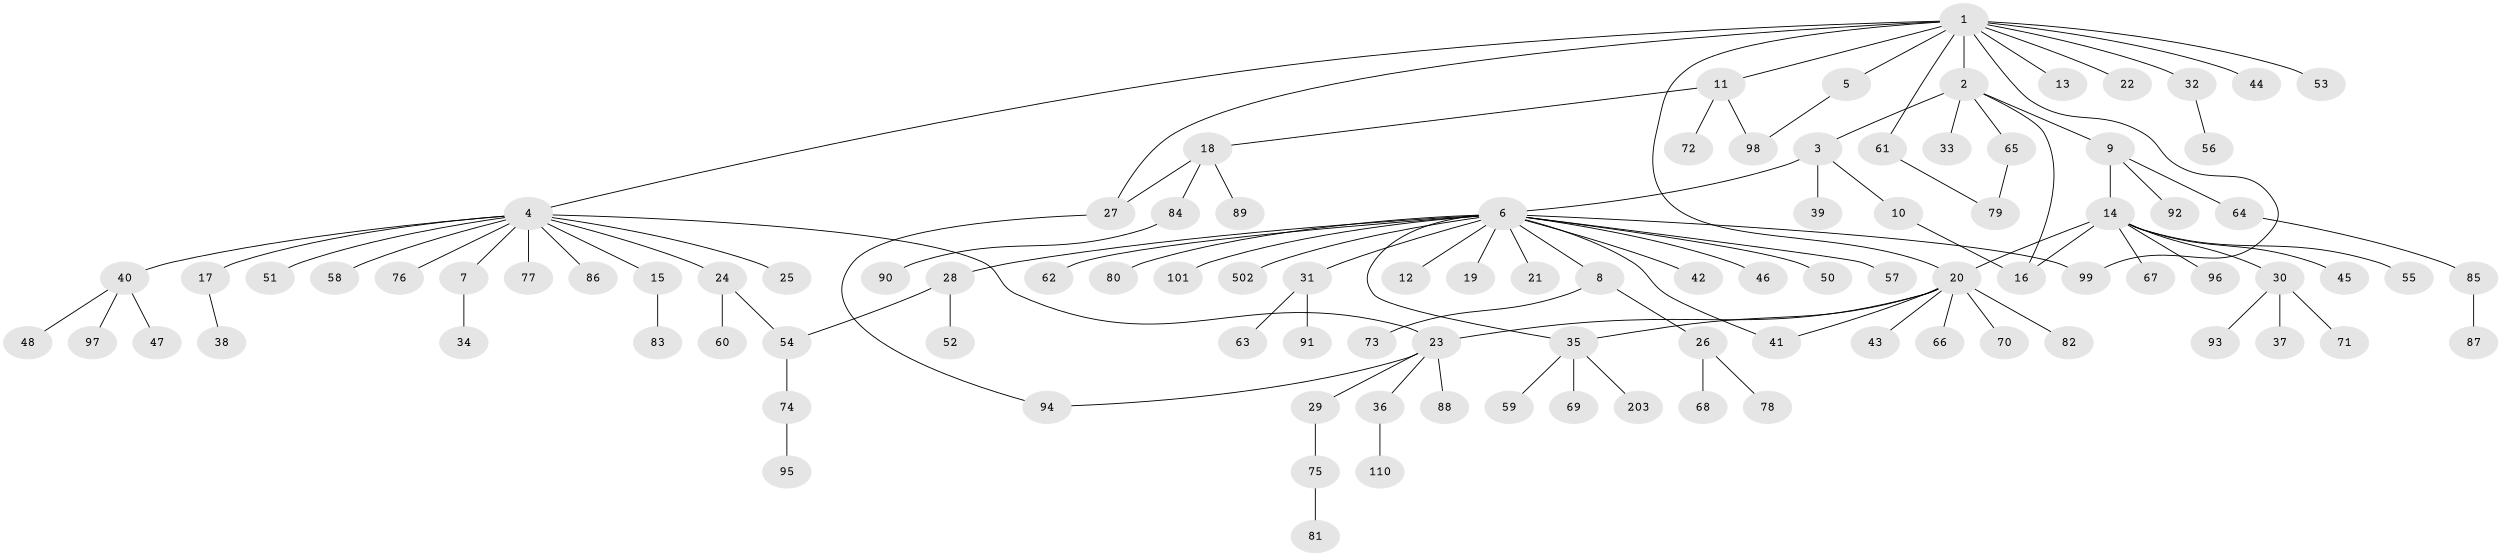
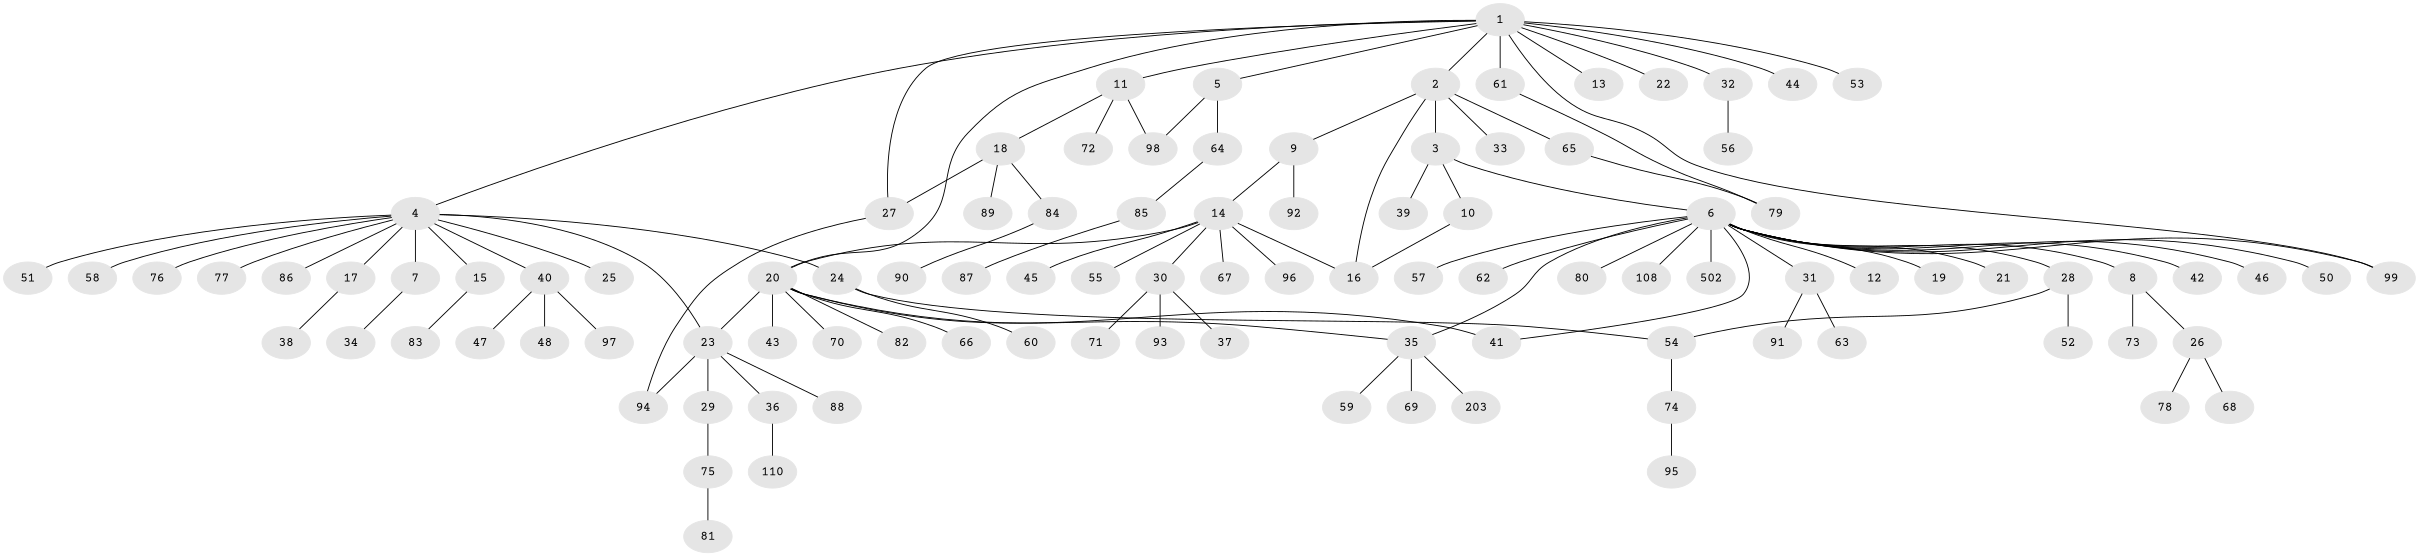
  graph {
    fontname="Courier Prime"
    node [color=gray90 fontname="Courier Prime" style=filled]
    edge [fontname="Courier Prime"]
    1
    2
    4
    5
    11
    13
    20
    22
    27
    32
    44
    53
    61
    99
    3
    9
    16
    33
    65
    7
    15
    17
    23
    24
    25
    40
    51
    58
    76
    77
    86
    64
    98
    18
    72
    35
    41
    43
    66
    70
    82
    94
    56
    79
    6
    10
    39
    14
    92
    8
    12
    19
    21
    28
    31
    42
    46
    50
    57
    62
    80
-   101
+   101 [label=108]
    n63 [label=502]
    34
    83
    38
    29
    36
    88
    54
    60
    47
    48
    97
    85
    26
    73
    52
    63
    91
    59
    69
    n83 [label=203]
    68
    78
    30
    45
    55
    67
    96
    84
    89
    37
    71
    93
    90
    75
    n98 [label=110]
    74
    81
    95
    87
    1 -- 2
    1 -- 4
    1 -- 5
    1 -- 11
    1 -- 13
    1 -- 20
    1 -- 22
    1 -- 27
    1 -- 32
    1 -- 44
    1 -- 53
    1 -- 61
    1 -- 99
    2 -- 3
    2 -- 9
    2 -- 16
    2 -- 33
    2 -- 65
    4 -- 7
    4 -- 15
    4 -- 17
    4 -- 23
    4 -- 24
    4 -- 25
    4 -- 40
    4 -- 51
    4 -- 58
    4 -- 76
    4 -- 77
    4 -- 86
-   9 -- 64
+   5 -- 64
    5 -- 98
    11 -- 98
    11 -- 18
    11 -- 72
    20 -- 23
    20 -- 35
    20 -- 41
    20 -- 43
    20 -- 66
    20 -- 70
    20 -- 82
    27 -- 94
    32 -- 56
    61 -- 79
    3 -- 6
    3 -- 10
    3 -- 39
    9 -- 14
    9 -- 92
    65 -- 79
    7 -- 34
    15 -- 83
    17 -- 38
    23 -- 94
    23 -- 29
    23 -- 36
    23 -- 88
    24 -- 54
    24 -- 60
    40 -- 47
    40 -- 48
    40 -- 97
    64 -- 85
    18 -- 27
    18 -- 84
    18 -- 89
    35 -- 59
    35 -- 69
    35 -- n83
    6 -- 99
    6 -- 35
    6 -- 41
    6 -- 8
    6 -- 12
    6 -- 19
    6 -- 21
    6 -- 28
    6 -- 31
    6 -- 42
    6 -- 46
    6 -- 50
    6 -- 57
    6 -- 62
    6 -- 80
    6 -- 101
    6 -- n63
    10 -- 16
    14 -- 20
    14 -- 16
    14 -- 30
    14 -- 45
    14 -- 55
    14 -- 67
    14 -- 96
    8 -- 26
    8 -- 73
    28 -- 54
    28 -- 52
    31 -- 63
    31 -- 91
    29 -- 75
    36 -- n98
    54 -- 74
    85 -- 87
    26 -- 68
    26 -- 78
    30 -- 37
    30 -- 71
    30 -- 93
    84 -- 90
    75 -- 81
    74 -- 95
  }
